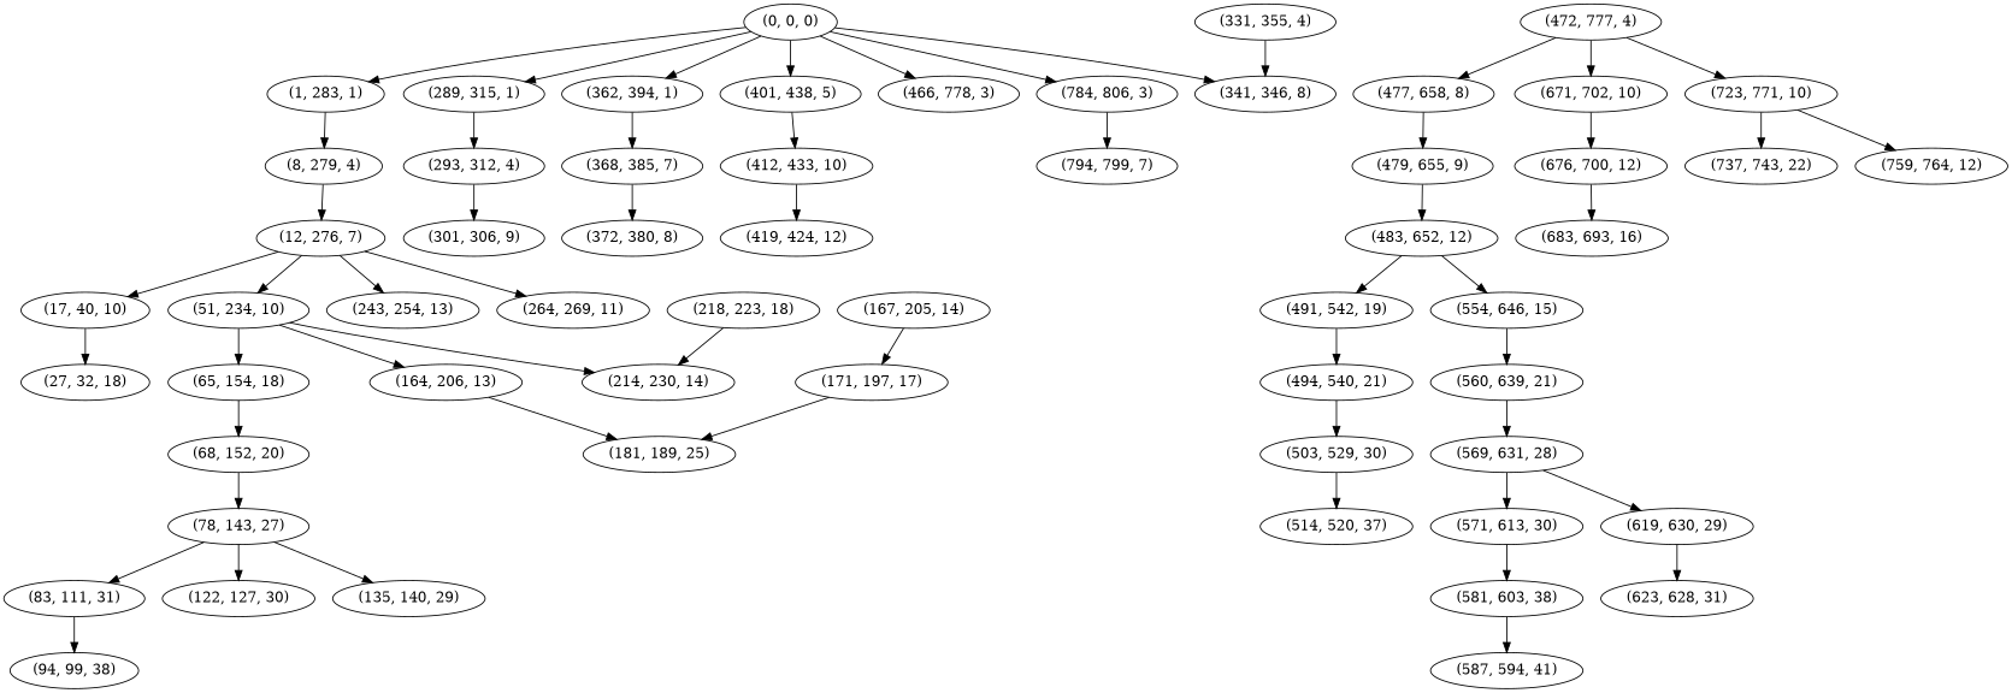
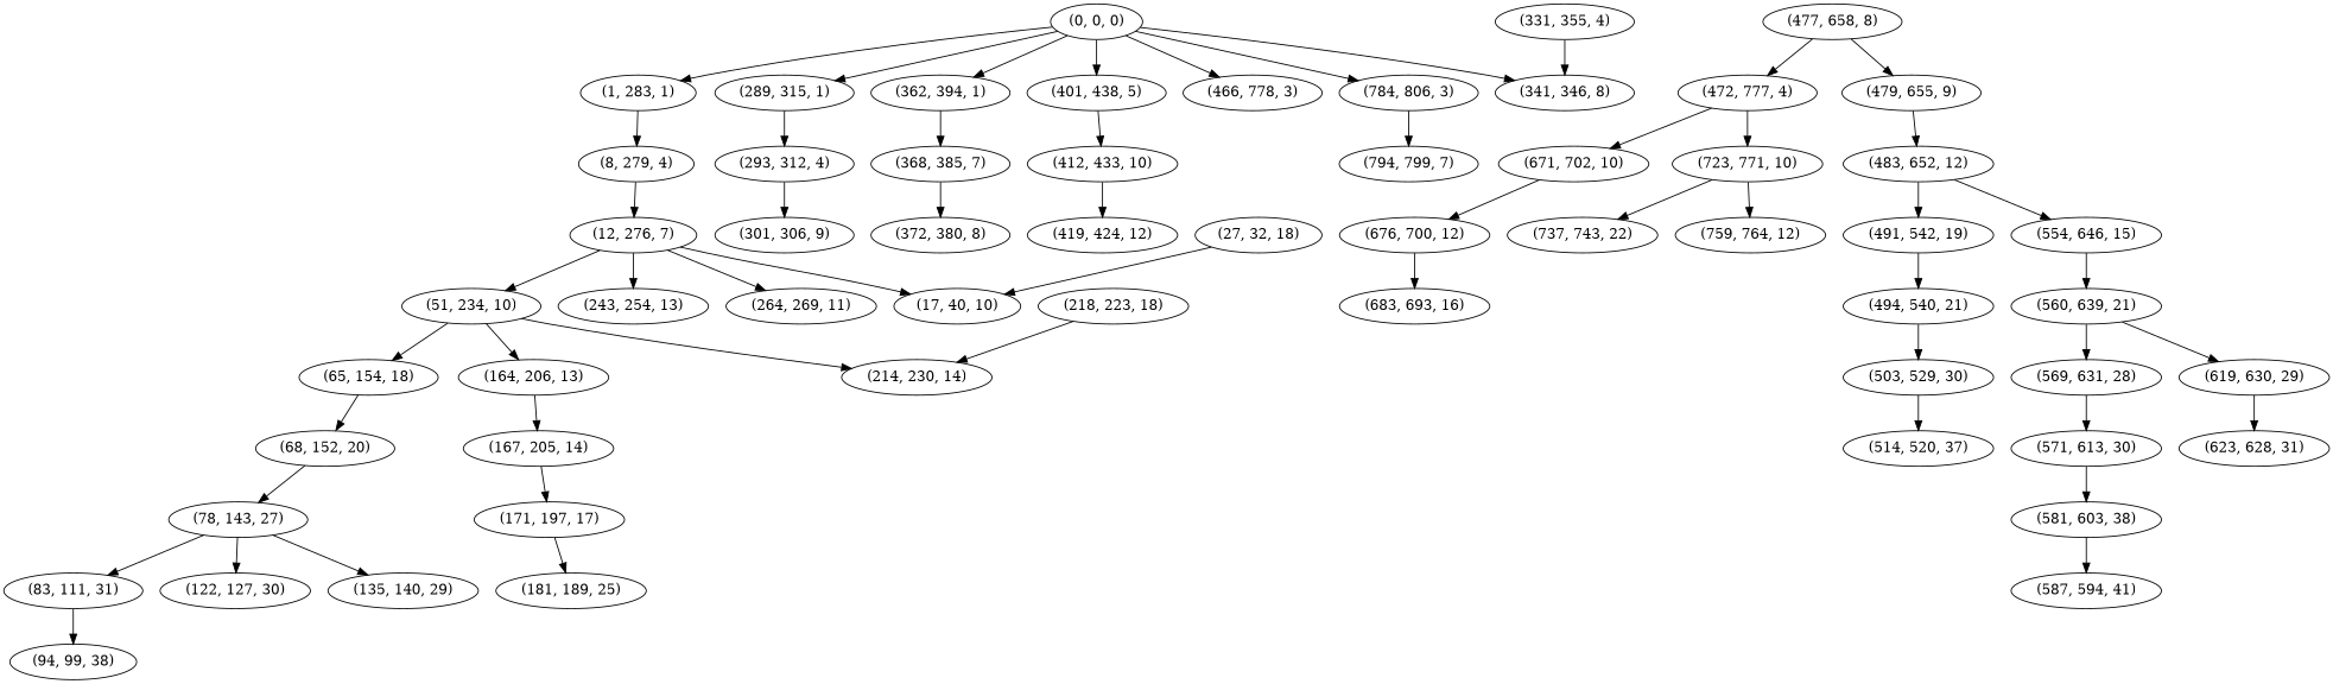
  digraph {
    "(0, 0, 0)"
    "(1, 283, 1)"
    "(289, 315, 1)"
    "(362, 394, 1)"
    "(401, 438, 5)"
    "(466, 778, 3)"
    "(784, 806, 3)"
    "(341, 346, 8)"
    "(8, 279, 4)"
    "(293, 312, 4)"
    "(331, 355, 4)"
    "(368, 385, 7)"
    "(412, 433, 10)"
    "(794, 799, 7)"
    "(12, 276, 7)"
    "(17, 40, 10)"
    "(51, 234, 10)"
    "(243, 254, 13)"
    "(264, 269, 11)"
    "(27, 32, 18)"
    "(65, 154, 18)"
    "(164, 206, 13)"
    "(214, 230, 14)"
    "(68, 152, 20)"
    "(167, 205, 14)"
    "(78, 143, 27)"
    "(83, 111, 31)"
    "(122, 127, 30)"
    "(135, 140, 29)"
    "(94, 99, 38)"
    "(171, 197, 17)"
    "(181, 189, 25)"
    "(218, 223, 18)"
    "(301, 306, 9)"
    "(372, 380, 8)"
    "(419, 424, 12)"
    "(472, 777, 4)"
    "(477, 658, 8)"
    "(671, 702, 10)"
    "(723, 771, 10)"
    "(479, 655, 9)"
    "(676, 700, 12)"
    "(737, 743, 22)"
    "(759, 764, 12)"
    "(483, 652, 12)"
    "(491, 542, 19)"
    "(554, 646, 15)"
    "(494, 540, 21)"
    "(560, 639, 21)"
    "(503, 529, 30)"
    "(514, 520, 37)"
    "(569, 631, 28)"
    "(571, 613, 30)"
    "(619, 630, 29)"
    "(581, 603, 38)"
    "(623, 628, 31)"
    "(587, 594, 41)"
    "(683, 693, 16)"
    "(0, 0, 0)" -> "(1, 283, 1)"
    "(0, 0, 0)" -> "(289, 315, 1)"
    "(0, 0, 0)" -> "(362, 394, 1)"
    "(0, 0, 0)" -> "(401, 438, 5)"
    "(0, 0, 0)" -> "(466, 778, 3)"
    "(0, 0, 0)" -> "(784, 806, 3)"
    "(0, 0, 0)" -> "(341, 346, 8)"
    "(1, 283, 1)" -> "(8, 279, 4)"
    "(289, 315, 1)" -> "(293, 312, 4)"
    "(362, 394, 1)" -> "(368, 385, 7)"
    "(401, 438, 5)" -> "(412, 433, 10)"
    "(784, 806, 3)" -> "(794, 799, 7)"
    "(8, 279, 4)" -> "(12, 276, 7)"
    "(293, 312, 4)" -> "(301, 306, 9)"
    "(331, 355, 4)" -> "(341, 346, 8)"
    "(368, 385, 7)" -> "(372, 380, 8)"
    "(412, 433, 10)" -> "(419, 424, 12)"
    "(12, 276, 7)" -> "(17, 40, 10)"
    "(12, 276, 7)" -> "(51, 234, 10)"
    "(12, 276, 7)" -> "(243, 254, 13)"
    "(12, 276, 7)" -> "(264, 269, 11)"
-   "(17, 40, 10)" -> "(27, 32, 18)"
+   "(27, 32, 18)" -> "(17, 40, 10)"
    "(51, 234, 10)" -> "(65, 154, 18)"
    "(51, 234, 10)" -> "(164, 206, 13)"
    "(51, 234, 10)" -> "(214, 230, 14)"
    "(65, 154, 18)" -> "(68, 152, 20)"
-   "(164, 206, 13)" -> "(181, 189, 25)"
+   "(164, 206, 13)" -> "(167, 205, 14)"
    "(68, 152, 20)" -> "(78, 143, 27)"
    "(167, 205, 14)" -> "(171, 197, 17)"
    "(78, 143, 27)" -> "(83, 111, 31)"
    "(78, 143, 27)" -> "(122, 127, 30)"
    "(78, 143, 27)" -> "(135, 140, 29)"
    "(83, 111, 31)" -> "(94, 99, 38)"
    "(171, 197, 17)" -> "(181, 189, 25)"
    "(218, 223, 18)" -> "(214, 230, 14)"
-   "(472, 777, 4)" -> "(477, 658, 8)"
+   "(477, 658, 8)" -> "(472, 777, 4)"
    "(472, 777, 4)" -> "(671, 702, 10)"
    "(472, 777, 4)" -> "(723, 771, 10)"
    "(477, 658, 8)" -> "(479, 655, 9)"
    "(671, 702, 10)" -> "(676, 700, 12)"
    "(723, 771, 10)" -> "(737, 743, 22)"
    "(723, 771, 10)" -> "(759, 764, 12)"
    "(479, 655, 9)" -> "(483, 652, 12)"
    "(676, 700, 12)" -> "(683, 693, 16)"
    "(483, 652, 12)" -> "(491, 542, 19)"
    "(483, 652, 12)" -> "(554, 646, 15)"
    "(491, 542, 19)" -> "(494, 540, 21)"
    "(554, 646, 15)" -> "(560, 639, 21)"
    "(494, 540, 21)" -> "(503, 529, 30)"
    "(560, 639, 21)" -> "(569, 631, 28)"
    "(503, 529, 30)" -> "(514, 520, 37)"
    "(569, 631, 28)" -> "(571, 613, 30)"
-   "(569, 631, 28)" -> "(619, 630, 29)"
+   "(560, 639, 21)" -> "(619, 630, 29)"
    "(571, 613, 30)" -> "(581, 603, 38)"
    "(619, 630, 29)" -> "(623, 628, 31)"
    "(581, 603, 38)" -> "(587, 594, 41)"
  }
